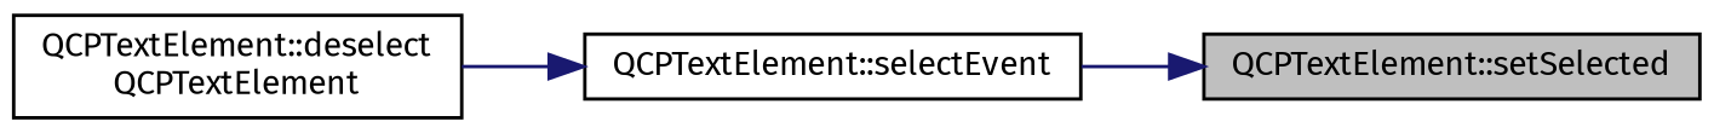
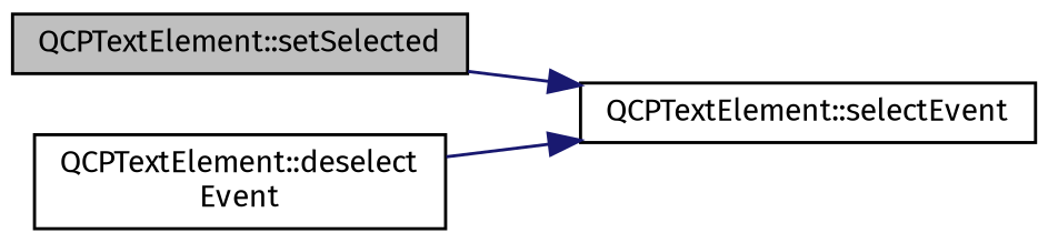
  digraph {
    fontname="Fira Sans"
    rankdir=RL
    node [color=black fillcolor=white fontname="Fira Sans" fontsize=10 shape=record style=filled]
    edge [color=midnightblue dir=back fontname="Fira Sans" fontsize=10 labelfontname=Helvetica labelfontsize=10 style=solid]
    n1 [fillcolor=grey75 fontcolor=black height=0.2 label="QCPTextElement::setSelected" width=0.4]
    n2 [height=0.2 label="QCPTextElement::selectEvent" width=0.4]
-   n3 [height=0.2 label="QCPTextElement::deselect\lQCPTextElement" width=0.4]
-   n1 -> n2
+   n3 [height=0.2 label="QCPTextElement::deselect\lEvent" width=0.4]
+   n2 -> n1
    n2 -> n3
  }
